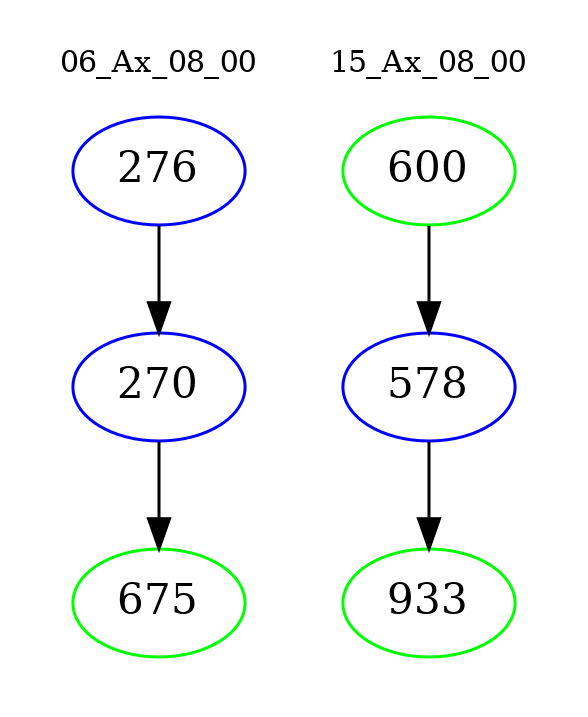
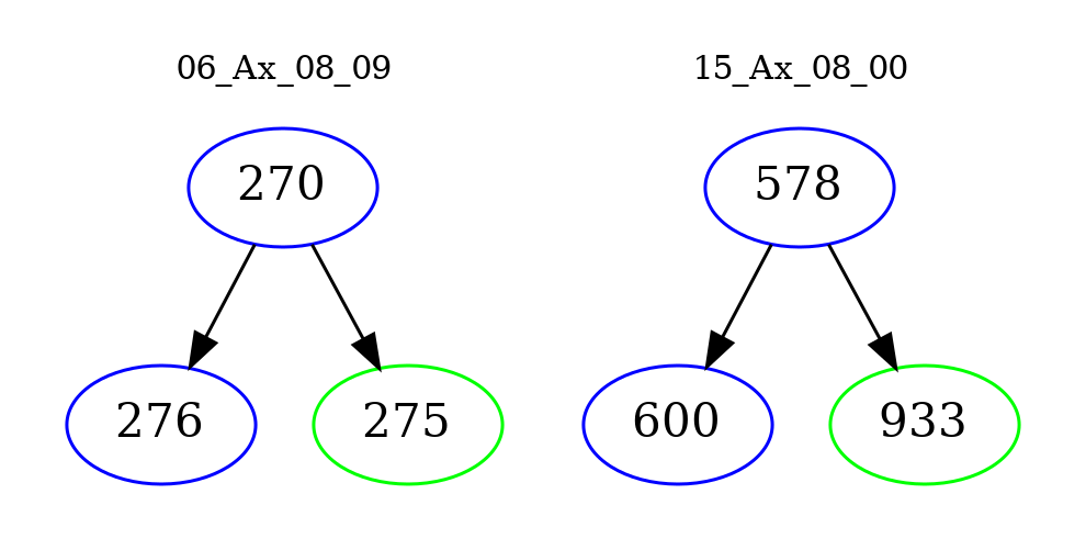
  digraph {
    node [color=blue]
    edge [color=black]
    n1 [label=270]
    n2 [label=276]
-   n3 [color=green label=675]
+   n3 [color=green label=275]
    n4 [label=578]
-   n5 [color=green label=600]
+   n5 [label=600]
    n6 [color=green label=933]
    subgraph cluster_1 {
      color=white
      fontsize=10
-     label="06_Ax_08_00"
+     label="06_Ax_08_09"
      n1
      n2
      n3
    }
    subgraph cluster_2 {
      color=white
      fontsize=10
      label="15_Ax_08_00"
      n4
      n5
      n6
    }
-   n2 -> n1
+   n1 -> n2
    n1 -> n3
-   n5 -> n4
+   n4 -> n5
    n4 -> n6
  }
